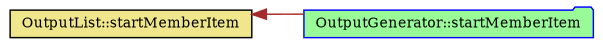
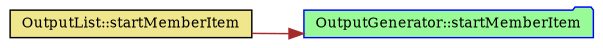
  digraph {
    rankdir=LR
    fontname="DejaVu Serif"
    node [fontname="DejaVu Serif" fontsize=10 style=filled]
    n1 [color=black fillcolor=khaki fontcolor=black height=0.2 label="OutputList::startMemberItem" shape=box width=0.4]
    n2 [color=blue fillcolor=palegreen height=0.2 label="OutputGenerator::startMemberItem" shape=folder width=0.4]
-   n2 -> n1 [color=brown fontname="DejaVu Serif" fontsize=10 labelfontname=Helvetica labelfontsize=10 style=solid]
+   n1 -> n2 [color=brown fontname="DejaVu Serif" fontsize=10 labelfontname=Helvetica labelfontsize=10 style=solid]
  }
